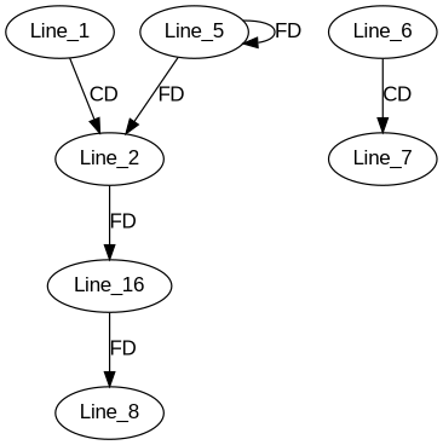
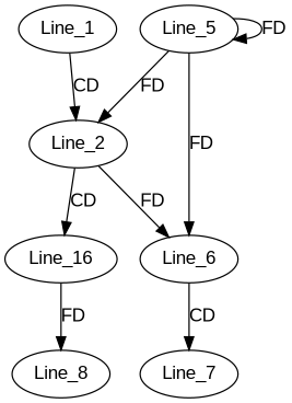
  digraph {
    fontname="Liberation Sans"
    node [fontname="Liberation Sans"]
    edge [fontname="Liberation Sans"]
    Line_1
    Line_2
    Line_6
    Line_16
    Line_5
    Line_7
    Line_8
    Line_1 -> Line_2 [label=CD]
-   Line_2 -> Line_16 [label=FD]
+   Line_2 -> Line_6 [label=FD]
+   Line_2 -> Line_16 [label=CD]
    Line_6 -> Line_7 [label=CD]
    Line_16 -> Line_8 [label=FD]
    Line_5 -> Line_2 [label=FD]
+   Line_5 -> Line_6 [label=FD]
    Line_5 -> Line_5 [label=FD]
  }
